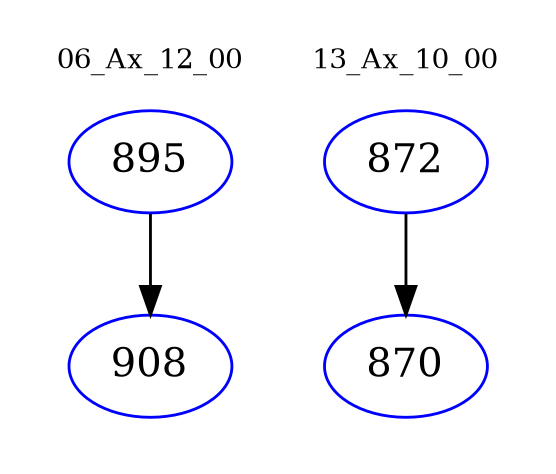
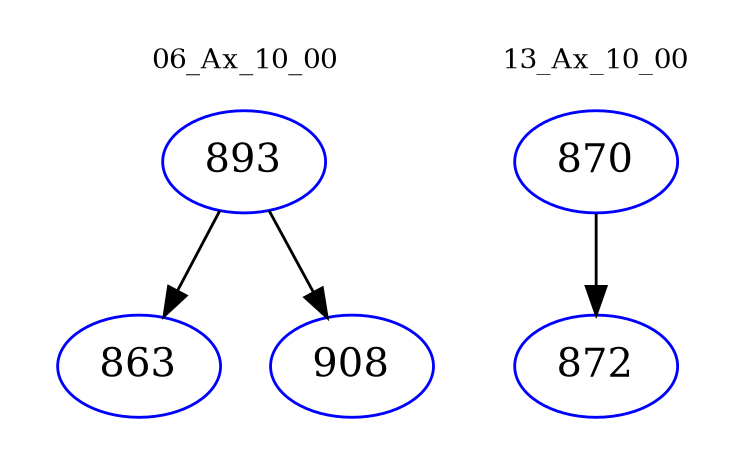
  digraph {
    node [color=blue]
    edge [color=black]
-   n1 [label=895]
+   n1 [label=893]
+   n2 [label=863]
    n3 [label=908]
    n4 [label=870]
    n5 [label=872]
    subgraph cluster_1 {
      color=white
      fontsize=10
-     label="06_Ax_12_00"
+     label="06_Ax_10_00"
      n1
+     n2
      n3
    }
    subgraph cluster_2 {
      color=white
      fontsize=10
      label="13_Ax_10_00"
      n4
      n5
    }
+   n1 -> n2
    n1 -> n3
-   n5 -> n4
+   n4 -> n5
  }
